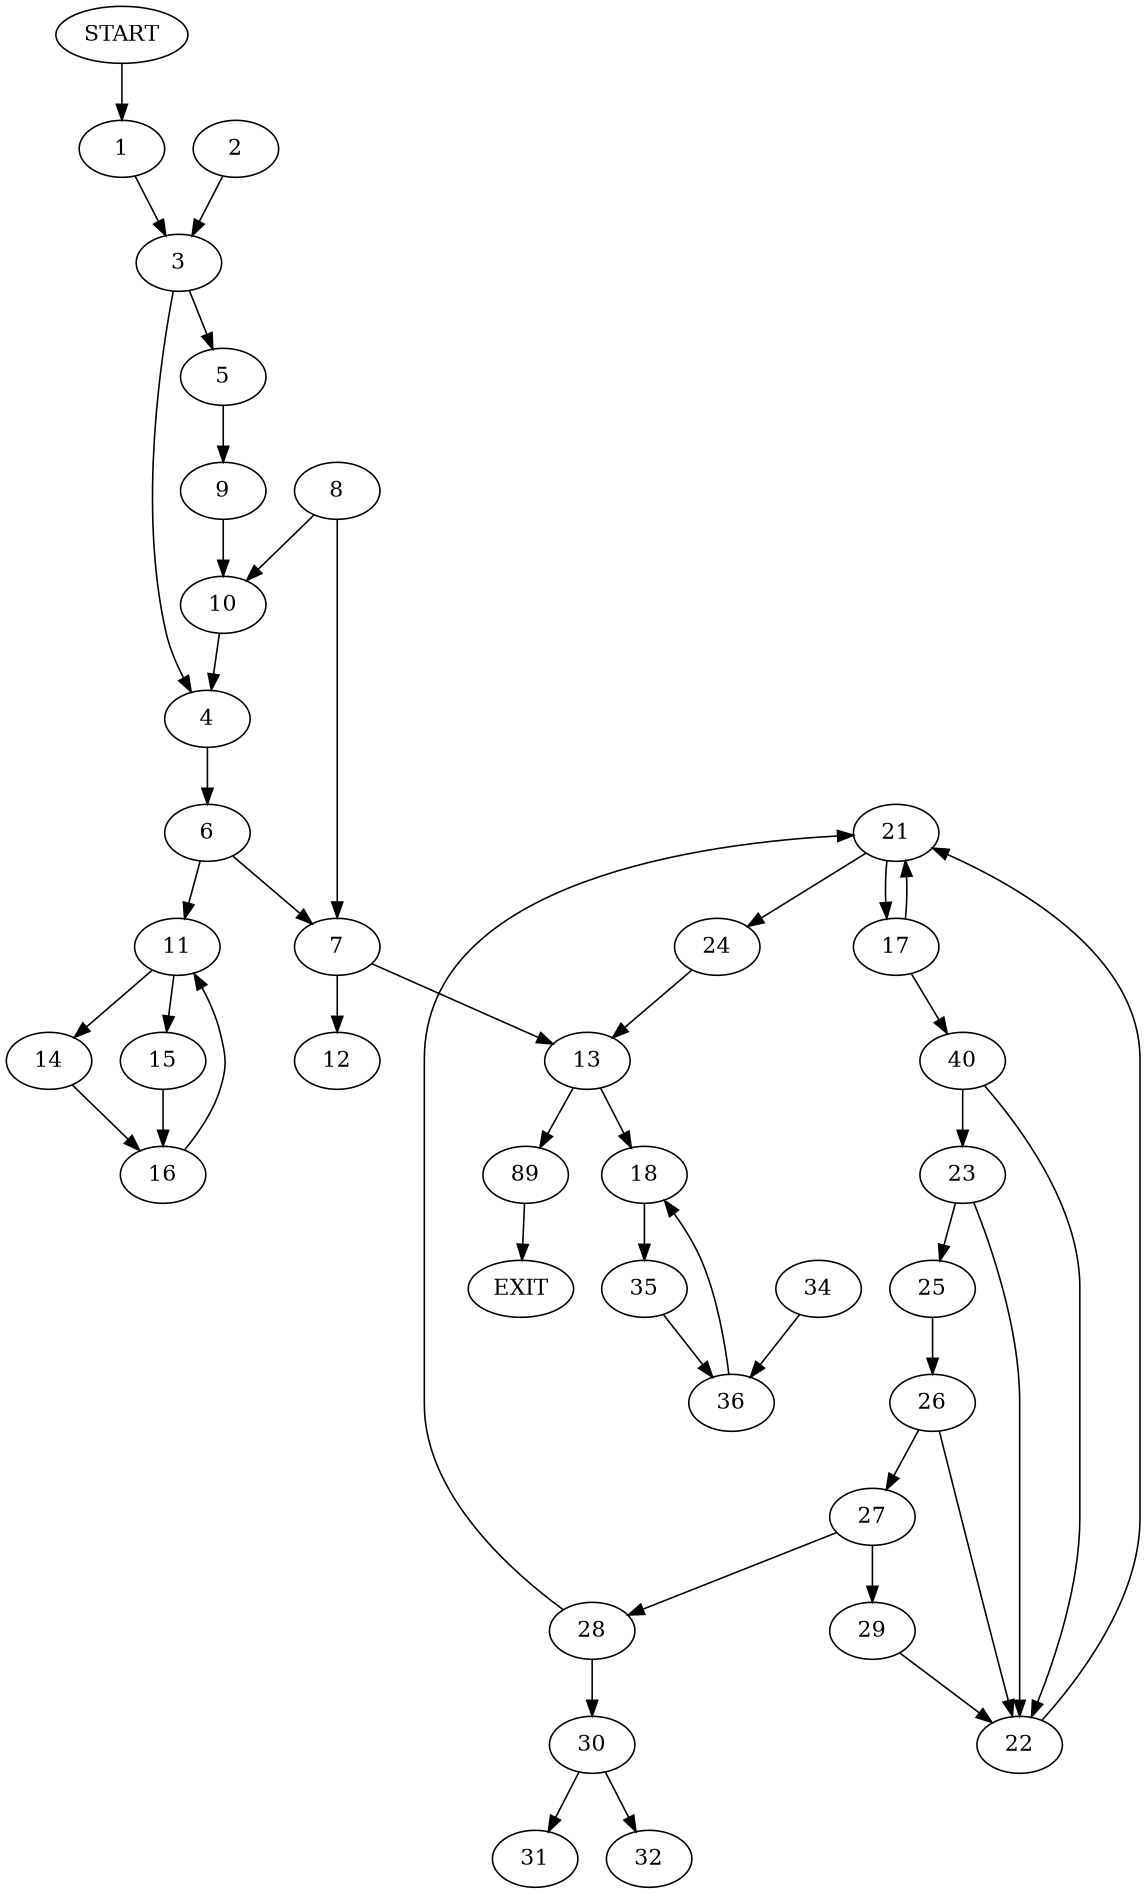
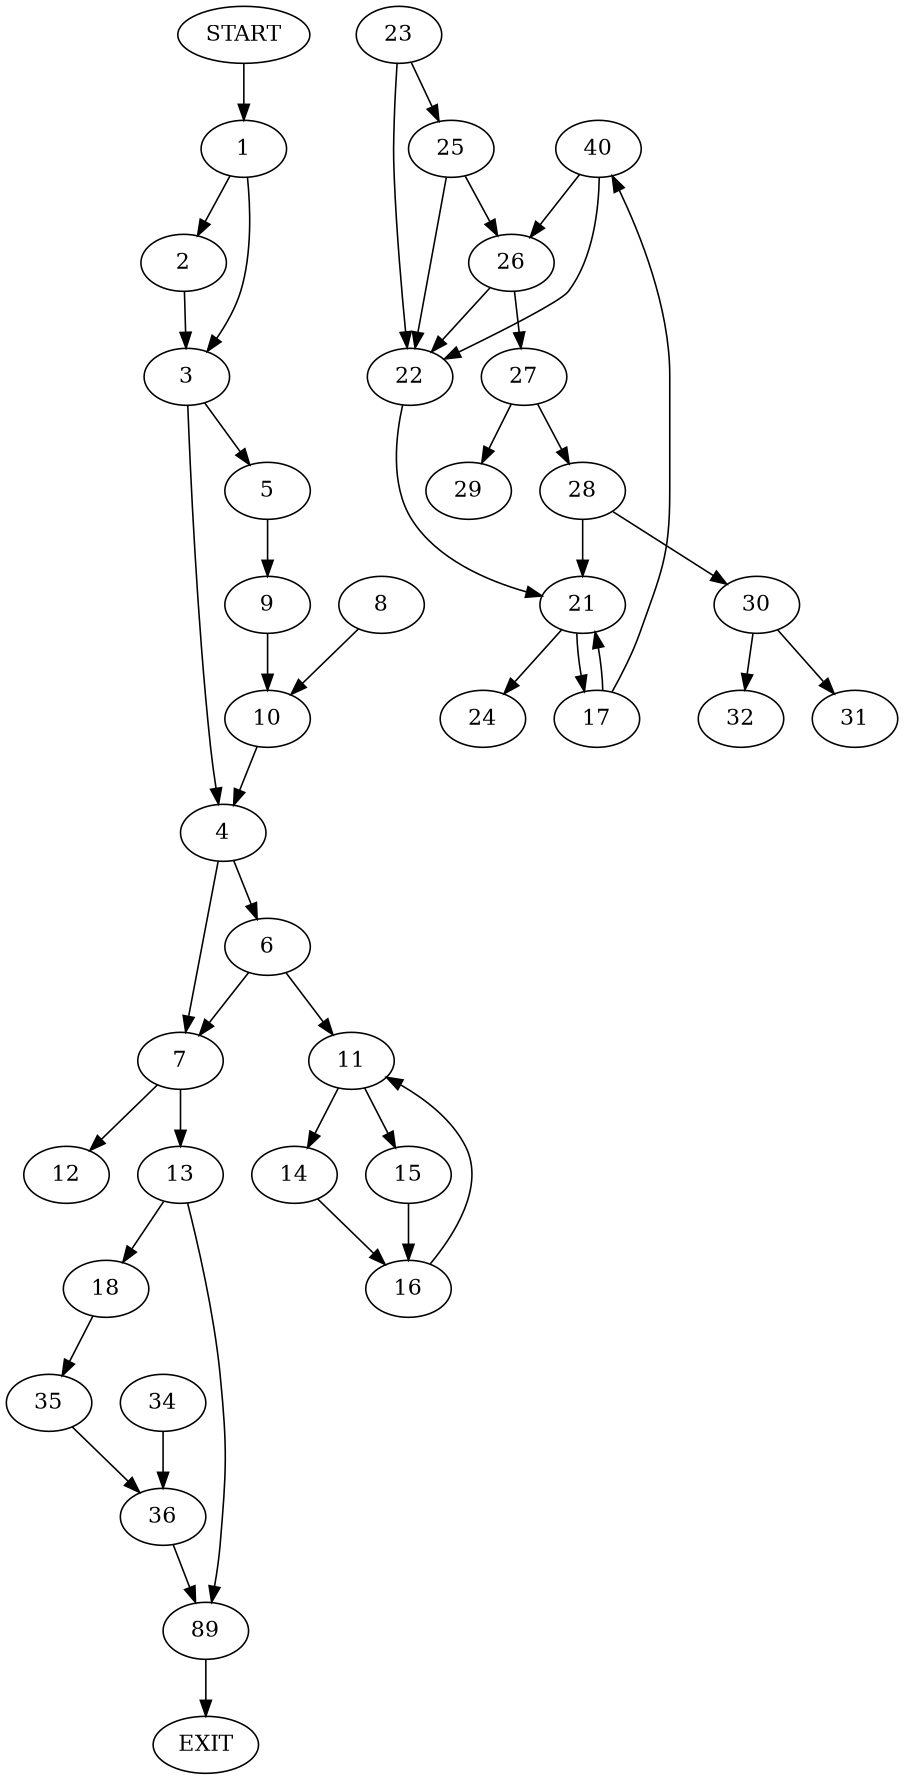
  digraph {
    n1 [label=START]
    1
    2
    3
    n5 [label=EXIT]
    4
    5
    6
    7
    9
    11
    12
    13
    8
    10
    14
    15
    18
    n19 [label=89]
    16
    n21 [label=40]
    17
    21
    35
    22
    23
    24
    34
    36
    25
    26
    27
    28
    29
    30
    31
    32
    n1 -> 1
+   1 -> 2
    1 -> 3
    2 -> 3
    3 -> 4
    3 -> 5
    4 -> 6
-   8 -> 7
+   4 -> 7
    5 -> 9
    6 -> 7
    6 -> 11
    7 -> 12
    7 -> 13
    9 -> 10
    11 -> 14
    11 -> 15
    13 -> 18
    13 -> n19
    8 -> 10
    10 -> 4
    14 -> 16
    15 -> 16
    18 -> 35
    n19 -> n5
    16 -> 11
    n21 -> 22
-   n21 -> 23
+   n21 -> 26
    17 -> n21
    17 -> 21
    21 -> 17
    21 -> 24
    35 -> 36
    22 -> 21
    23 -> 22
    23 -> 25
-   24 -> 13
    34 -> 36
-   36 -> 18
-   29 -> 22
+   36 -> n19
+   25 -> 22
    25 -> 26
    26 -> 22
    26 -> 27
    27 -> 28
    27 -> 29
    28 -> 21
    28 -> 30
    30 -> 31
    30 -> 32
  }
